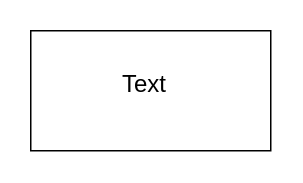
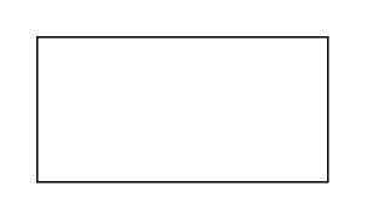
  <mxCell id="0" />
  <mxCell id="1" parent="0" />
  <mxCell id="2" value="" style="rounded=0;whiteSpace=wrap;html=1;" vertex="1" parent="1"><mxGeometry x="20" y="20" width="160" height="80" as="geometry" /></mxCell>
- <mxCell id="3" value="Text" style="text;strokeColor=none;fillColor=none;html=1;align=center;verticalAlign=middle;whiteSpace=wrap;rounded=0;fontSize=16;" vertex="1" parent="1"><mxGeometry x="66" y="40" width="60" height="30" as="geometry" /></mxCell>
